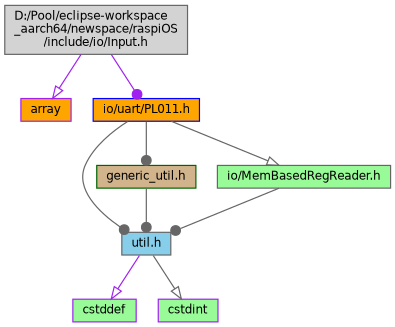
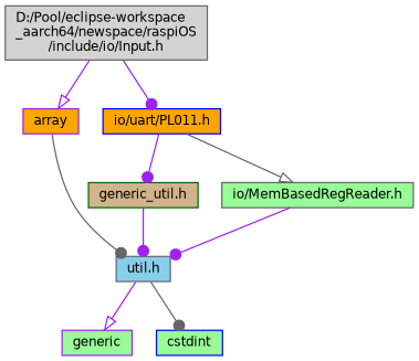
  digraph {
    node [color=gray40 fillcolor=palegreen fontname=Helvetica fontsize=10 shape=record style=filled]
    edge [arrowhead=dot color=purple fontname=Helvetica fontsize=10 labelfontname=Helvetica labelfontsize=10 style=solid]
    n1 [fillcolor=lightgrey fontcolor=black height=0.2 label="D:/Pool/eclipse-workspace\l_aarch64/newspace/raspiOS\l/include/io/Input.h" width=0.4]
    n2 [color=purple fillcolor=orange height=0.2 label=array width=0.4]
    n3 [color=blue fillcolor=orange height=0.2 label="io/uart/PL011.h" width=0.4]
    n4 [fillcolor=skyblue height=0.2 label="util.h" width=0.4]
    n5 [color=darkgreen fillcolor=tan height=0.2 label="generic_util.h" width=0.4]
    n6 [height=0.2 label="io/MemBasedRegReader.h" width=0.4]
-   n7 [color=purple height=0.2 label=cstddef width=0.4]
-   n8 [color=purple height=0.2 label=cstdint width=0.4]
+   n7 [color=purple height=0.2 label=generic width=0.4]
+   n8 [color=blue height=0.2 label=cstdint width=0.4]
    n1 -> n2 [arrowhead=onormal]
    n1 -> n3
-   n3 -> n4 [color=gray40]
-   n3 -> n5 [color=gray40]
+   n2 -> n4 [color=gray40]
+   n3 -> n5
    n3 -> n6 [arrowhead=onormal color=gray40]
    n4 -> n7 [arrowhead=onormal]
-   n4 -> n8 [arrowhead=onormal color=gray40]
-   n5 -> n4 [color=gray40]
-   n6 -> n4 [color=gray40]
+   n4 -> n8 [color=gray40]
+   n5 -> n4
+   n6 -> n4
  }
